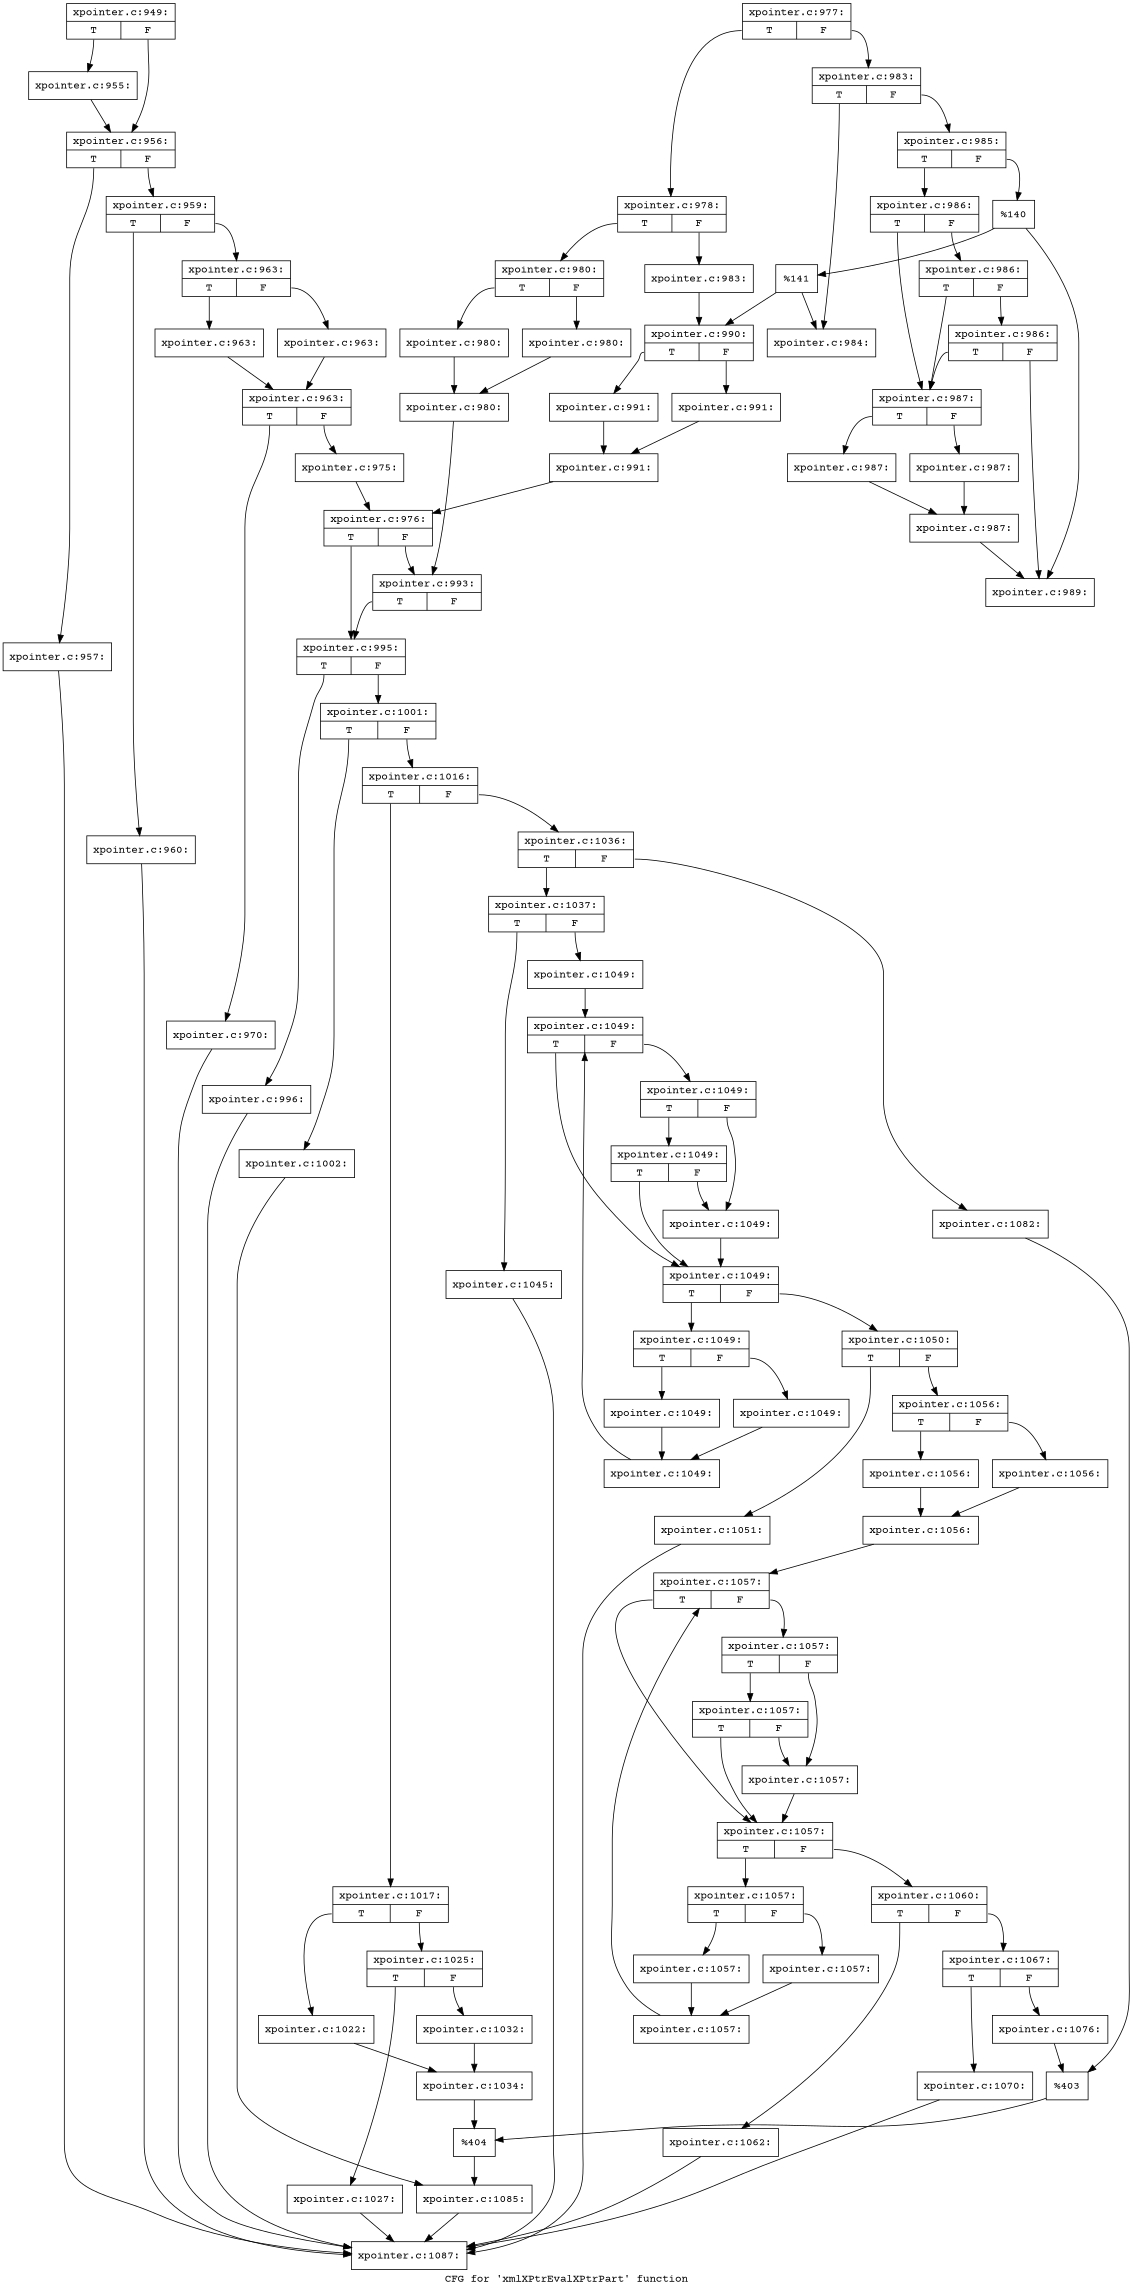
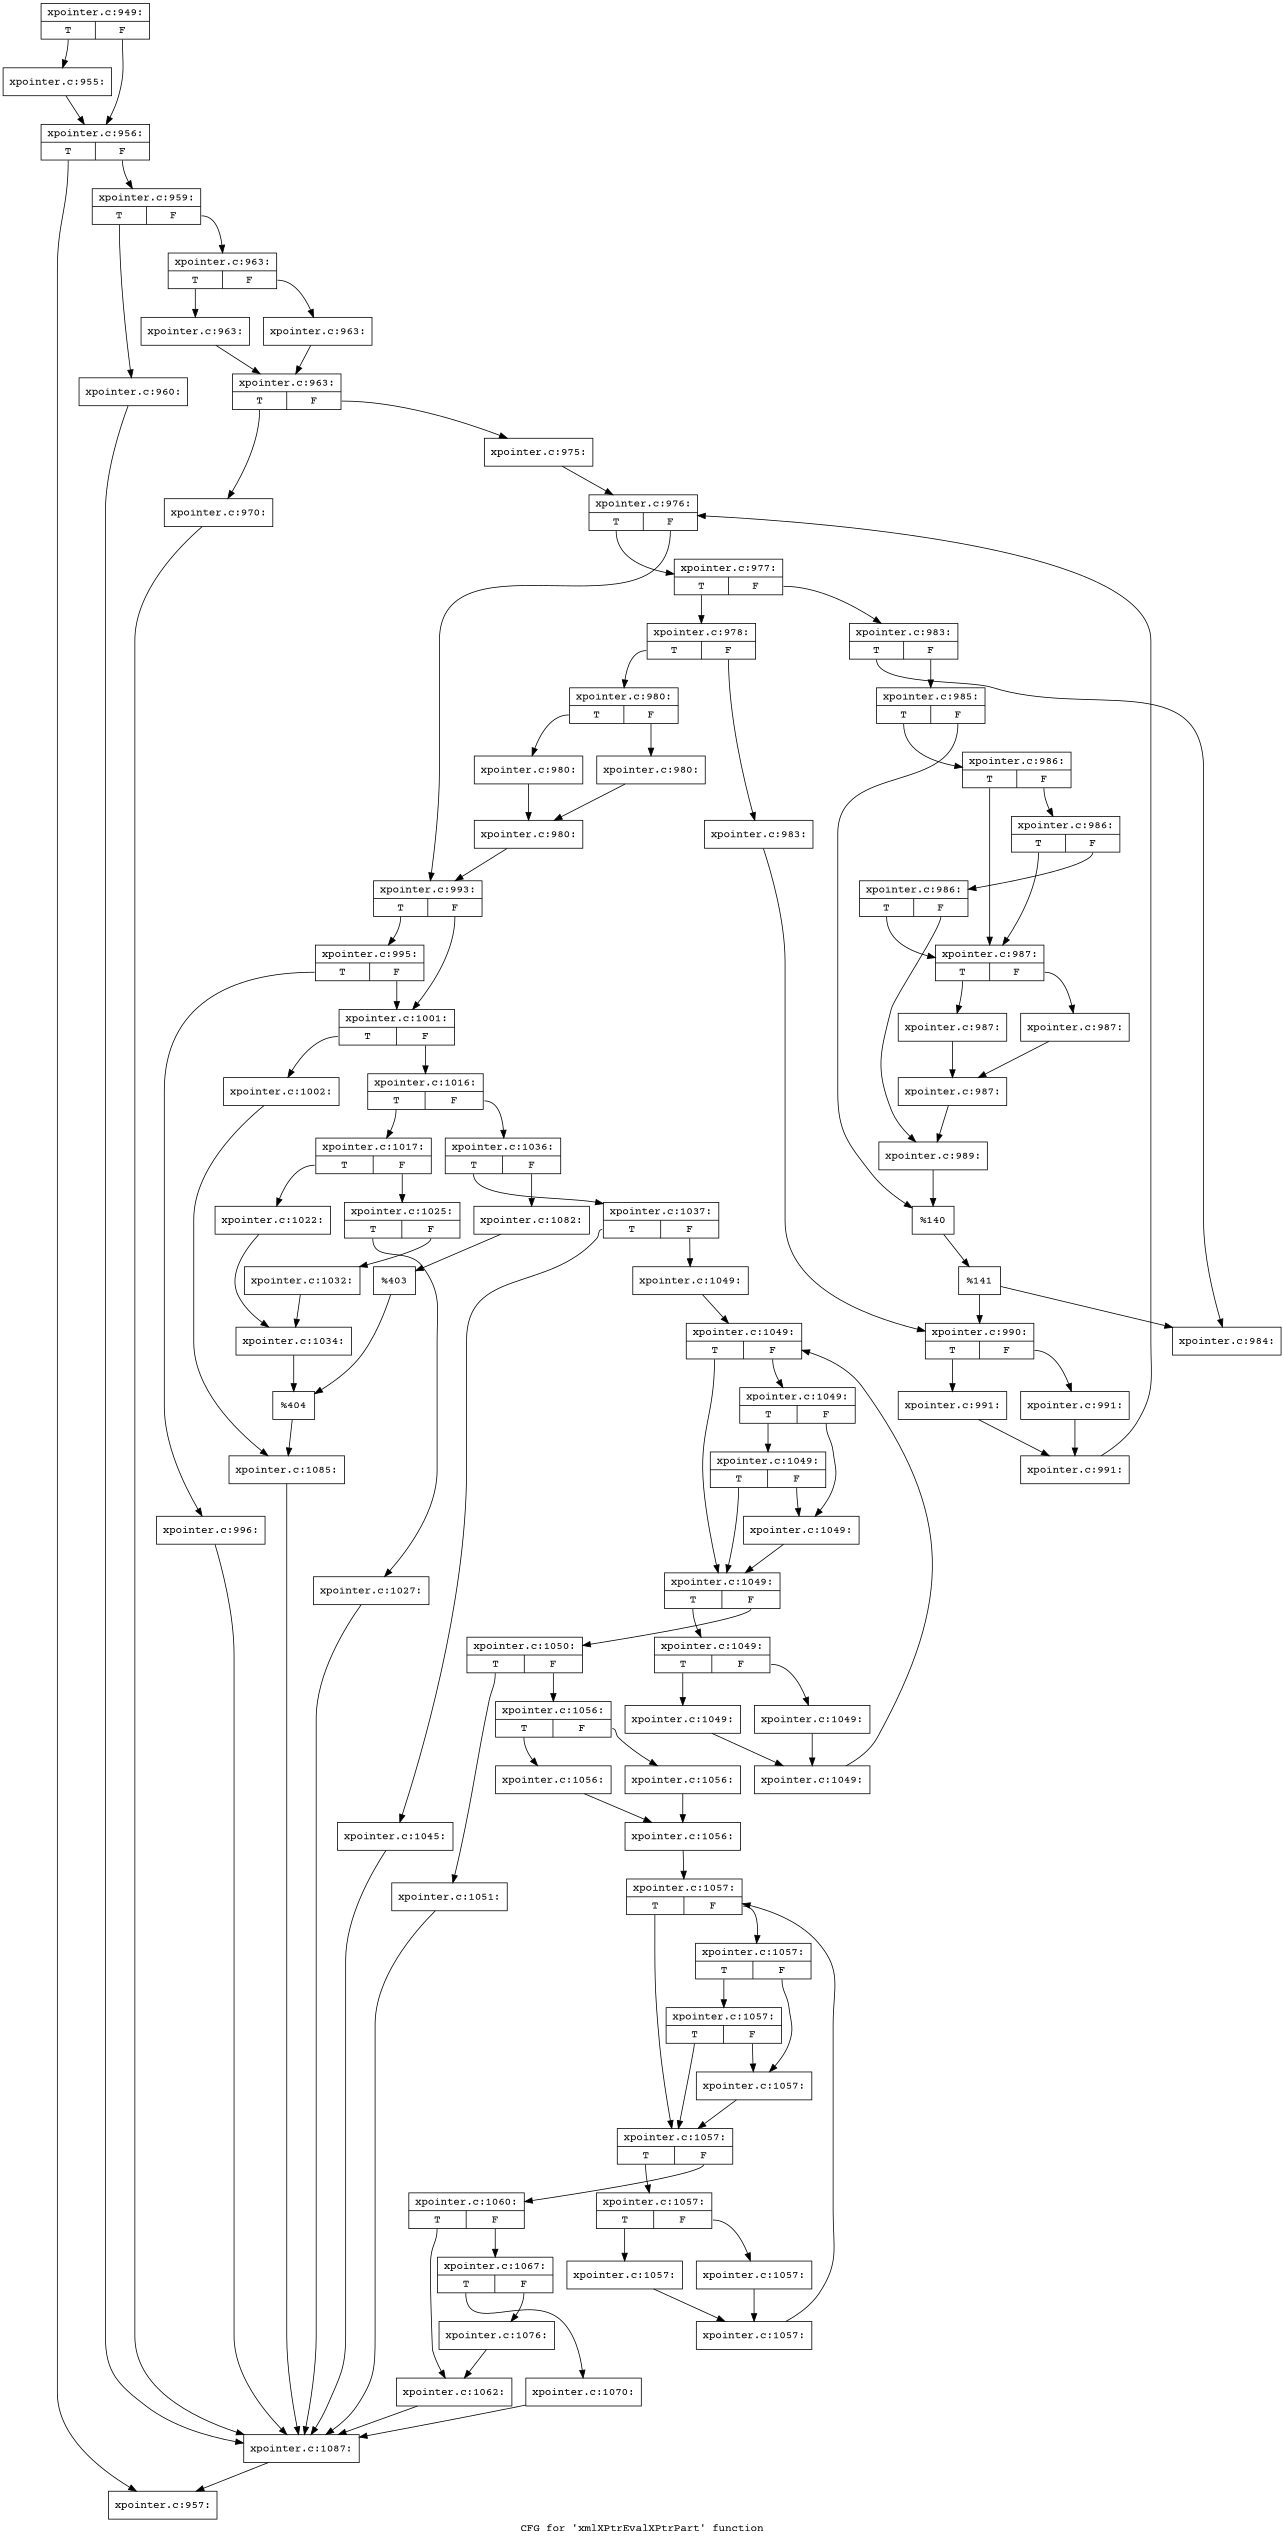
  digraph {
    fontname="Courier Prime"
    label="CFG for 'xmlXPtrEvalXPtrPart' function"
    node [fontname="Courier Prime" shape=record]
    edge [fontname="Courier Prime"]
    n1 [label="{xpointer.c:949:|{<s0>T|<s1>F}}"]
    n2 [label="{xpointer.c:955:}"]
    n3 [label="{xpointer.c:956:|{<s0>T|<s1>F}}"]
    n4 [label="{xpointer.c:957:}"]
    n5 [label="{xpointer.c:959:|{<s0>T|<s1>F}}"]
    n6 [label="{xpointer.c:1087:}"]
    n7 [label="{xpointer.c:960:}"]
    n8 [label="{xpointer.c:963:|{<s0>T|<s1>F}}"]
    n9 [label="{xpointer.c:963:}"]
    n10 [label="{xpointer.c:963:}"]
    n11 [label="{xpointer.c:963:|{<s0>T|<s1>F}}"]
    n12 [label="{xpointer.c:970:}"]
    n13 [label="{xpointer.c:975:}"]
    n14 [label="{xpointer.c:976:|{<s0>T|<s1>F}}"]
    n15 [label="{xpointer.c:977:|{<s0>T|<s1>F}}"]
    n16 [label="{xpointer.c:993:|{<s0>T|<s1>F}}"]
    n17 [label="{xpointer.c:978:|{<s0>T|<s1>F}}"]
    n18 [label="{xpointer.c:983:|{<s0>T|<s1>F}}"]
    n19 [label="{xpointer.c:995:|{<s0>T|<s1>F}}"]
    n20 [label="{xpointer.c:1001:|{<s0>T|<s1>F}}"]
    n21 [label="{xpointer.c:980:|{<s0>T|<s1>F}}"]
    n22 [label="{xpointer.c:983:}"]
    n23 [label="{xpointer.c:984:}"]
    n24 [label="{xpointer.c:985:|{<s0>T|<s1>F}}"]
    n25 [label="{xpointer.c:996:}"]
    n26 [label="{xpointer.c:1002:}"]
    n27 [label="{xpointer.c:1016:|{<s0>T|<s1>F}}"]
    n28 [label="{xpointer.c:980:}"]
    n29 [label="{xpointer.c:980:}"]
    n30 [label="{xpointer.c:990:|{<s0>T|<s1>F}}"]
    n31 [label="{xpointer.c:986:|{<s0>T|<s1>F}}"]
    n32 [label="{%140}"]
    n33 [label="{xpointer.c:980:}"]
    n34 [label="{xpointer.c:991:}"]
    n35 [label="{xpointer.c:991:}"]
    n36 [label="{xpointer.c:991:}"]
    n37 [label="{%141}"]
    n38 [label="{xpointer.c:987:|{<s0>T|<s1>F}}"]
    n39 [label="{xpointer.c:986:|{<s0>T|<s1>F}}"]
    n40 [label="{xpointer.c:987:}"]
    n41 [label="{xpointer.c:987:}"]
    n42 [label="{xpointer.c:986:|{<s0>T|<s1>F}}"]
    n43 [label="{xpointer.c:987:}"]
    n44 [label="{xpointer.c:989:}"]
    n45 [label="{xpointer.c:1085:}"]
    n46 [label="{xpointer.c:1017:|{<s0>T|<s1>F}}"]
    n47 [label="{xpointer.c:1036:|{<s0>T|<s1>F}}"]
    n48 [label="{xpointer.c:1022:}"]
    n49 [label="{xpointer.c:1025:|{<s0>T|<s1>F}}"]
    n50 [label="{xpointer.c:1037:|{<s0>T|<s1>F}}"]
    n51 [label="{xpointer.c:1082:}"]
    n52 [label="{xpointer.c:1034:}"]
    n53 [label="{xpointer.c:1027:}"]
    n54 [label="{xpointer.c:1032:}"]
    n55 [label="{xpointer.c:1045:}"]
    n56 [label="{xpointer.c:1049:}"]
    n57 [label="{%403}"]
    n58 [label="{%404}"]
    n59 [label="{xpointer.c:1049:|{<s0>T|<s1>F}}"]
    n60 [label="{xpointer.c:1049:|{<s0>T|<s1>F}}"]
    n61 [label="{xpointer.c:1049:|{<s0>T|<s1>F}}"]
    n62 [label="{xpointer.c:1049:|{<s0>T|<s1>F}}"]
    n63 [label="{xpointer.c:1050:|{<s0>T|<s1>F}}"]
    n64 [label="{xpointer.c:1049:|{<s0>T|<s1>F}}"]
    n65 [label="{xpointer.c:1049:}"]
    n66 [label="{xpointer.c:1049:}"]
    n67 [label="{xpointer.c:1049:}"]
    n68 [label="{xpointer.c:1051:}"]
    n69 [label="{xpointer.c:1056:|{<s0>T|<s1>F}}"]
    n70 [label="{xpointer.c:1049:}"]
    n71 [label="{xpointer.c:1056:}"]
    n72 [label="{xpointer.c:1056:}"]
    n73 [label="{xpointer.c:1056:}"]
    n74 [label="{xpointer.c:1057:|{<s0>T|<s1>F}}"]
    n75 [label="{xpointer.c:1057:|{<s0>T|<s1>F}}"]
    n76 [label="{xpointer.c:1057:|{<s0>T|<s1>F}}"]
    n77 [label="{xpointer.c:1057:|{<s0>T|<s1>F}}"]
    n78 [label="{xpointer.c:1060:|{<s0>T|<s1>F}}"]
    n79 [label="{xpointer.c:1057:|{<s0>T|<s1>F}}"]
    n80 [label="{xpointer.c:1057:}"]
    n81 [label="{xpointer.c:1057:}"]
    n82 [label="{xpointer.c:1057:}"]
    n83 [label="{xpointer.c:1062:}"]
    n84 [label="{xpointer.c:1067:|{<s0>T|<s1>F}}"]
    n85 [label="{xpointer.c:1057:}"]
    n86 [label="{xpointer.c:1070:}"]
    n87 [label="{xpointer.c:1076:}"]
    n1 -> n2 [tailport=s0]
    n1 -> n3 [tailport=s1]
    n2 -> n3
    n3 -> n4 [tailport=s0]
    n3 -> n5 [tailport=s1]
-   n4 -> n6
+   n6 -> n4
    n5 -> n7 [tailport=s0]
    n5 -> n8 [tailport=s1]
    n7 -> n6
    n8 -> n9 [tailport=s0]
    n8 -> n10 [tailport=s1]
    n9 -> n11
    n10 -> n11
    n11 -> n12 [tailport=s0]
    n11 -> n13 [tailport=s1]
    n12 -> n6
    n13 -> n14
-   n14 -> n19 [tailport=s0]
+   n14 -> n15 [tailport=s0]
    n14 -> n16 [tailport=s1]
    n15 -> n17 [tailport=s0]
    n15 -> n18 [tailport=s1]
    n16 -> n19 [tailport=s0]
+   n16 -> n20 [tailport=s1]
    n17 -> n21 [tailport=s0]
    n17 -> n22 [tailport=s1]
    n18 -> n23 [tailport=s0]
    n18 -> n24 [tailport=s1]
    n19 -> n20 [tailport=s1]
    n19 -> n25 [tailport=s0]
    n20 -> n26 [tailport=s0]
    n20 -> n27 [tailport=s1]
    n21 -> n28 [tailport=s0]
    n21 -> n29 [tailport=s1]
    n22 -> n30
    n24 -> n31 [tailport=s0]
    n24 -> n32 [tailport=s1]
    n25 -> n6
    n26 -> n45
    n27 -> n46 [tailport=s0]
    n27 -> n47 [tailport=s1]
    n28 -> n33
    n29 -> n33
    n30 -> n34 [tailport=s0]
    n30 -> n35 [tailport=s1]
    n31 -> n38 [tailport=s0]
    n31 -> n39 [tailport=s1]
    n32 -> n37
    n33 -> n16
    n34 -> n36
    n35 -> n36
    n36 -> n14
    n37 -> n23
    n37 -> n30
    n38 -> n40 [tailport=s0]
    n38 -> n41 [tailport=s1]
    n39 -> n38 [tailport=s0]
    n39 -> n42 [tailport=s1]
    n40 -> n43
    n41 -> n43
    n42 -> n38 [tailport=s0]
    n42 -> n44 [tailport=s1]
    n43 -> n44
-   n32 -> n44
+   n44 -> n32
    n45 -> n6
    n46 -> n48 [tailport=s0]
    n46 -> n49 [tailport=s1]
    n47 -> n50 [tailport=s0]
    n47 -> n51 [tailport=s1]
    n48 -> n52
    n49 -> n53 [tailport=s0]
    n49 -> n54 [tailport=s1]
    n50 -> n55 [tailport=s0]
    n50 -> n56 [tailport=s1]
    n51 -> n57
    n52 -> n58
    n53 -> n6
    n54 -> n52
    n55 -> n6
    n56 -> n59
    n57 -> n58
    n58 -> n45
    n59 -> n60 [tailport=s0]
    n59 -> n61 [tailport=s1]
    n60 -> n62 [tailport=s0]
    n60 -> n63 [tailport=s1]
    n61 -> n64 [tailport=s0]
    n61 -> n65 [tailport=s1]
    n62 -> n66 [tailport=s0]
    n62 -> n67 [tailport=s1]
    n63 -> n68 [tailport=s0]
    n63 -> n69 [tailport=s1]
    n64 -> n60 [tailport=s0]
    n64 -> n65 [tailport=s1]
    n65 -> n60
    n66 -> n70
    n67 -> n70
    n68 -> n6
    n69 -> n71 [tailport=s0]
    n69 -> n72 [tailport=s1]
    n70 -> n59
    n71 -> n73
    n72 -> n73
    n73 -> n74
    n74 -> n75 [tailport=s0]
    n74 -> n76 [tailport=s1]
    n75 -> n77 [tailport=s0]
    n75 -> n78 [tailport=s1]
    n76 -> n79 [tailport=s0]
    n76 -> n80 [tailport=s1]
    n77 -> n81 [tailport=s0]
    n77 -> n82 [tailport=s1]
    n78 -> n83 [tailport=s0]
    n78 -> n84 [tailport=s1]
    n79 -> n75 [tailport=s0]
    n79 -> n80 [tailport=s1]
    n80 -> n75
    n81 -> n85
    n82 -> n85
    n83 -> n6
    n84 -> n86 [tailport=s0]
    n84 -> n87 [tailport=s1]
    n85 -> n74
    n86 -> n6
-   n87 -> n57
+   n87 -> n83
  }
